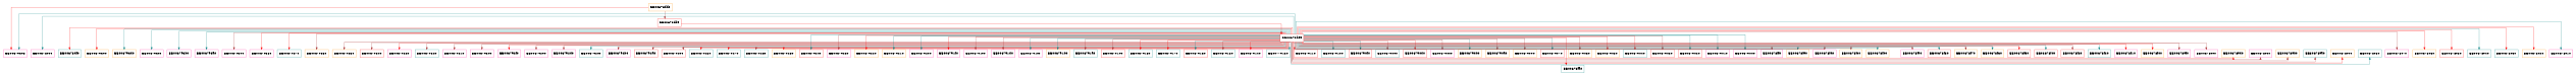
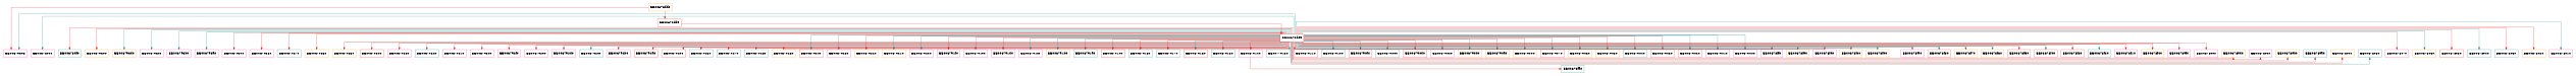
  digraph {
    splines=ortho
    node [color=deeppink shape=box]
    edge [color=brown]
    BB00678dd0 [color=darkorange]
    BB006793e8
    BB00678dd9 [color=red]
    BB00678de9 [color=red]
    BB00678e00
    BB00678df0 [color=teal]
    BB006793e0 [color=darkorange]
    BB006793d0 [color=darkorange]
    BB006793c0
    BB006793b0
    BB006793a0
    BB00679390
    BB00679380
    BB00679370 [color=teal]
    BB00679360 [color=darkorange]
    BB00679350 [color=darkorange]
    BB00679340 [color=red]
    BB00679330
    BB00679320 [color=teal]
    BB00679310
    BB00679300
    BB006792f0
    BB006792e0
    BB006792d0
    BB006792c0 [color=teal]
    BB006792b0
    BB006792a0 [color=red]
    BB00679290 [color=red]
    BB00679280 [color=teal]
    BB00679270 [color=teal]
    BB00679260 [color=teal]
    BB00679250 [color=darkorange]
    BB00679240 [color=red]
    BB00679230
    BB00679220 [color=darkorange]
    BB00679210 [color=darkorange]
    BB00679200
    BB006791f0
    BB006791e0
    BB006791d0
    BB006791c0
    BB006791b0 [color=darkorange]
    BB006791a0 [color=teal]
    BB00679190 [color=red]
    BB00679180 [color=teal]
    BB00679170 [color=teal]
    BB00679160 [color=red]
    BB00679150 [color=teal]
    BB00679140
    n50 [color=teal label=BB00779130]
    BB00679110 [color=red]
    BB00679100 [color=teal]
    BB006790f0 [color=red]
    BB006790e0 [color=teal]
    BB006790d0 [color=red]
    BB006790c0
    BB006790b0 [color=darkorange]
    BB006790a0 [color=darkorange]
    BB00679090 [color=darkorange]
    BB00679070 [color=red]
    BB00679060 [color=darkorange]
    BB00679050 [color=darkorange]
    BB00679040 [color=teal]
    BB00679030 [color=red]
    BB00679020 [color=red]
    BB00679010
    BB00679000
    BB00678ff0
    BB00678fe0 [color=darkorange]
    BB00678fd0
    BB00678fc0 [color=darkorange]
    BB00678fb0 [color=darkorange]
    BB00678fa0 [color=teal]
    BB00678f90
    BB00678f80 [color=red]
    BB00678f70 [color=darkorange]
    BB00678f60 [color=darkorange]
    BB00678f50 [color=red]
    n79 [color=red label=BB03678f40]
    BB00678f30 [color=red]
    BB00678f20 [color=teal]
    BB00678f10
    BB00678f00 [color=darkorange]
    BB00678ef0
    BB00678ee0
    BB00678ed0 [color=darkorange]
    BB00678ec0
    BB00678eb0 [color=darkorange]
    n89 [color=teal label=BB80678ea0]
    BB00678e90 [color=darkorange]
    BB00678e80 [color=teal]
    BB00678e70
    BB00678e60 [color=darkorange]
    BB00678e50 [color=red]
    BB00678e40 [color=teal]
    BB00678e30 [color=teal]
    BB00678e20 [color=darkorange]
    BB00678e10
    BB00678dd0 -> BB006793e8 [color=red]
    BB00678dd0 -> BB00678dd9
    BB00678dd9 -> BB00678de9 [color=red]
    BB00678de9 -> BB006793e8 [color=teal]
    BB00678de9 -> BB00678e00 [color=teal]
    BB00678de9 -> BB00678df0 [color=red]
    BB00678de9 -> BB006793e0 [color=red]
    BB00678de9 -> BB006793d0 [color=teal]
    BB00678de9 -> BB006793c0 [color=teal]
    BB00678de9 -> BB006793b0 [color=teal]
    BB00678de9 -> BB006793a0 [color=teal]
    BB00678de9 -> BB00679390
    BB00678de9 -> BB00679380 [color=red]
    BB00678de9 -> BB00679370 [color=red]
    BB00678de9 -> BB00679360
    BB00678de9 -> BB00679350
    BB00678de9 -> BB00679340
    BB00678de9 -> BB00679330 [color=red]
    BB00678de9 -> BB00679320
    BB00678de9 -> BB00679310
    BB00678de9 -> BB00679300
    BB00678de9 -> BB006792f0 [color=red]
    BB00678de9 -> BB006792e0
    BB00678de9 -> BB006792d0
    BB00678de9 -> BB006792c0 [color=teal]
    BB00678de9 -> BB006792b0
    BB00678de9 -> BB006792a0
    BB00678de9 -> BB00679290
    BB00678de9 -> BB00679280 [color=red]
    BB00678de9 -> BB00679270 [color=red]
    BB00678de9 -> BB00679260
    BB00678de9 -> BB00679250 [color=red]
    BB00678de9 -> BB00679240 [color=teal]
    BB00678de9 -> BB00679230
    BB00678de9 -> BB00679220 [color=red]
    BB00678de9 -> BB00679210 [color=teal]
    BB00678de9 -> BB00679200 [color=teal]
    BB00678de9 -> BB006791f0 [color=red]
    BB00678de9 -> BB006791e0
    BB00678de9 -> BB006791d0
    BB00678de9 -> BB006791c0 [color=teal]
    BB00678de9 -> BB006791b0 [color=teal]
    BB00678de9 -> BB006791a0
    BB00678de9 -> BB00679190
    BB00678de9 -> BB00679180 [color=red]
    BB00678de9 -> BB00679170 [color=red]
    BB00678de9 -> BB00679160 [color=teal]
    BB00678de9 -> BB00679150
    BB00678de9 -> BB00679140 [color=red]
    BB00678de9 -> n50 [color=teal]
    BB00678de9 -> BB00679110 [color=red]
    BB00678de9 -> BB00679100 [color=teal]
    BB00678de9 -> BB006790f0 [color=teal]
    BB00678de9 -> BB006790e0
    BB00678de9 -> BB006790d0 [color=red]
    BB00678de9 -> BB006790c0
    BB00678de9 -> BB006790b0 [color=teal]
    BB00678de9 -> BB006790a0
    BB00678de9 -> BB00679090
    BB00678de9 -> BB00679070 [color=teal]
    BB00678de9 -> BB00679060
    BB00678de9 -> BB00679050 [color=red]
    BB00678de9 -> BB00679040 [color=red]
    BB00678de9 -> BB00679030
    BB00678de9 -> BB00679020 [color=teal]
    BB00678de9 -> BB00679010 [color=teal]
    BB00678de9 -> BB00679000 [color=teal]
    BB00678de9 -> BB00678ff0
    BB00678de9 -> BB00678fe0 [color=teal]
    BB00678de9 -> BB00678fd0
    BB00678de9 -> BB00678fc0
    BB00678de9 -> BB00678fb0 [color=teal]
-   BB00678de9 -> BB00678fa0 [color=red]
+   BB00679140 -> BB00678fa0 [color=red]
    BB00678de9 -> BB00678f90
    BB00678de9 -> BB00678f80 [color=teal]
    BB00678de9 -> BB00678f70
    BB00678de9 -> BB00678f60 [color=teal]
    BB00678de9 -> BB00678f50 [color=red]
    BB00678de9 -> n79 [color=teal]
    BB00678de9 -> BB00678f30
    BB00678de9 -> BB00678f20 [color=teal]
    BB00678de9 -> BB00678f10 [color=red]
    BB00678de9 -> BB00678f00 [color=red]
    BB00678de9 -> BB00678ef0
    BB00678de9 -> BB00678ee0
    BB00678de9 -> BB00678ed0 [color=red]
    BB00678de9 -> BB00678ec0
    BB00678de9 -> BB00678eb0
    BB00678de9 -> n89
    BB00678de9 -> BB00678e90 [color=red]
    BB00678de9 -> BB00678e80 [color=teal]
    BB00678de9 -> BB00678e70
-   BB00678de9 -> BB00678e60 [color=red]
+   BB00678de9 -> BB00678e60 [color=teal]
    BB00678de9 -> BB00678e50 [color=red]
    BB00678de9 -> BB00678e40 [color=teal]
    BB00678de9 -> BB00678e30 [color=red]
    BB00678de9 -> BB00678e20 [color=red]
    BB00678de9 -> BB00678e10 [color=teal]
  }
